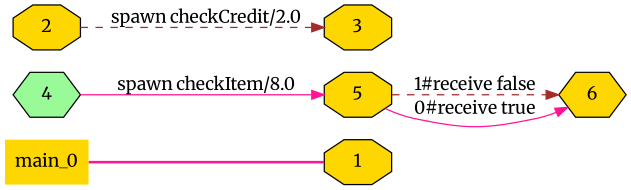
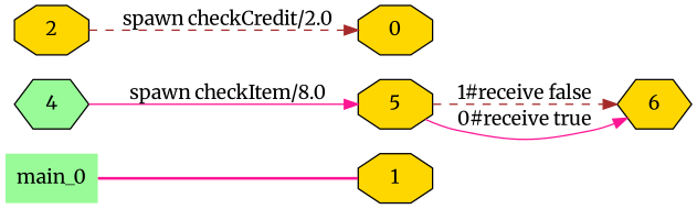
  digraph {
    fontname=Merriweather
    rankdir=LR
    node [fillcolor=gold fontname=Merriweather shape=octagon style=filled]
    edge [color=deeppink fontname=Merriweather style=dashed]
-   n1 [label=main_0 shape=plaintext]
+   n1 [fillcolor=palegreen label=main_0 shape=plaintext]
    n2 [label=1]
    n3 [label=5]
    n4 [label=6 shape=hexagon]
    n5 [label=2]
-   n6 [label=3]
+   n6 [label=0]
    n7 [fillcolor=palegreen label=4 shape=hexagon]
    n1 -> n2 [arrowhead=none style=bold]
    n3 -> n4 [color=brown label="1#receive false"]
    n3 -> n4 [label="0#receive true" style=solid]
    n5 -> n6 [color=brown label="spawn checkCredit/2.0"]
    n7 -> n3 [label="spawn checkItem/8.0" style=solid]
  }
